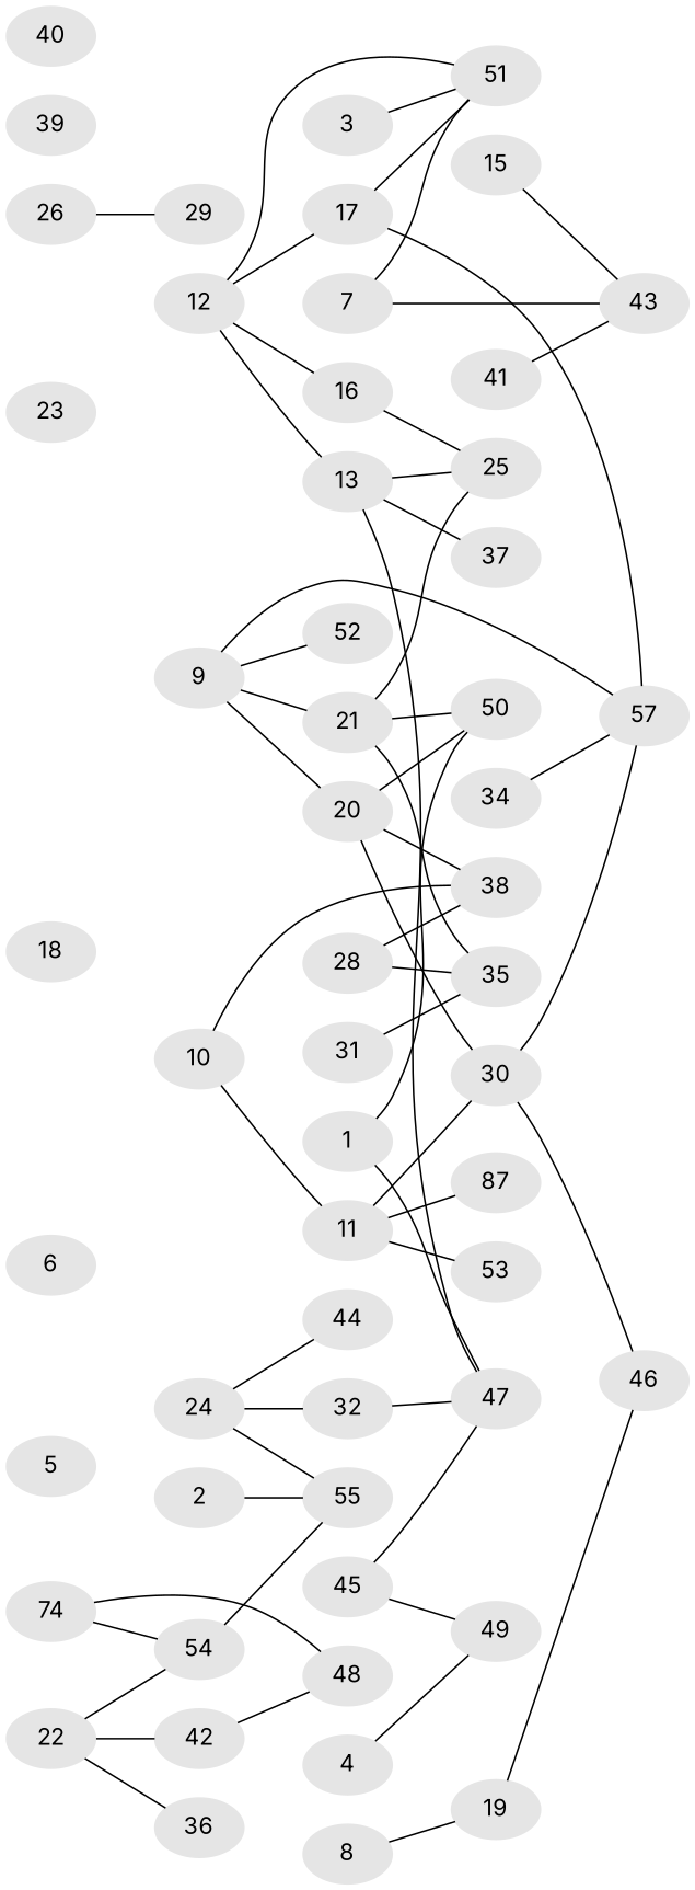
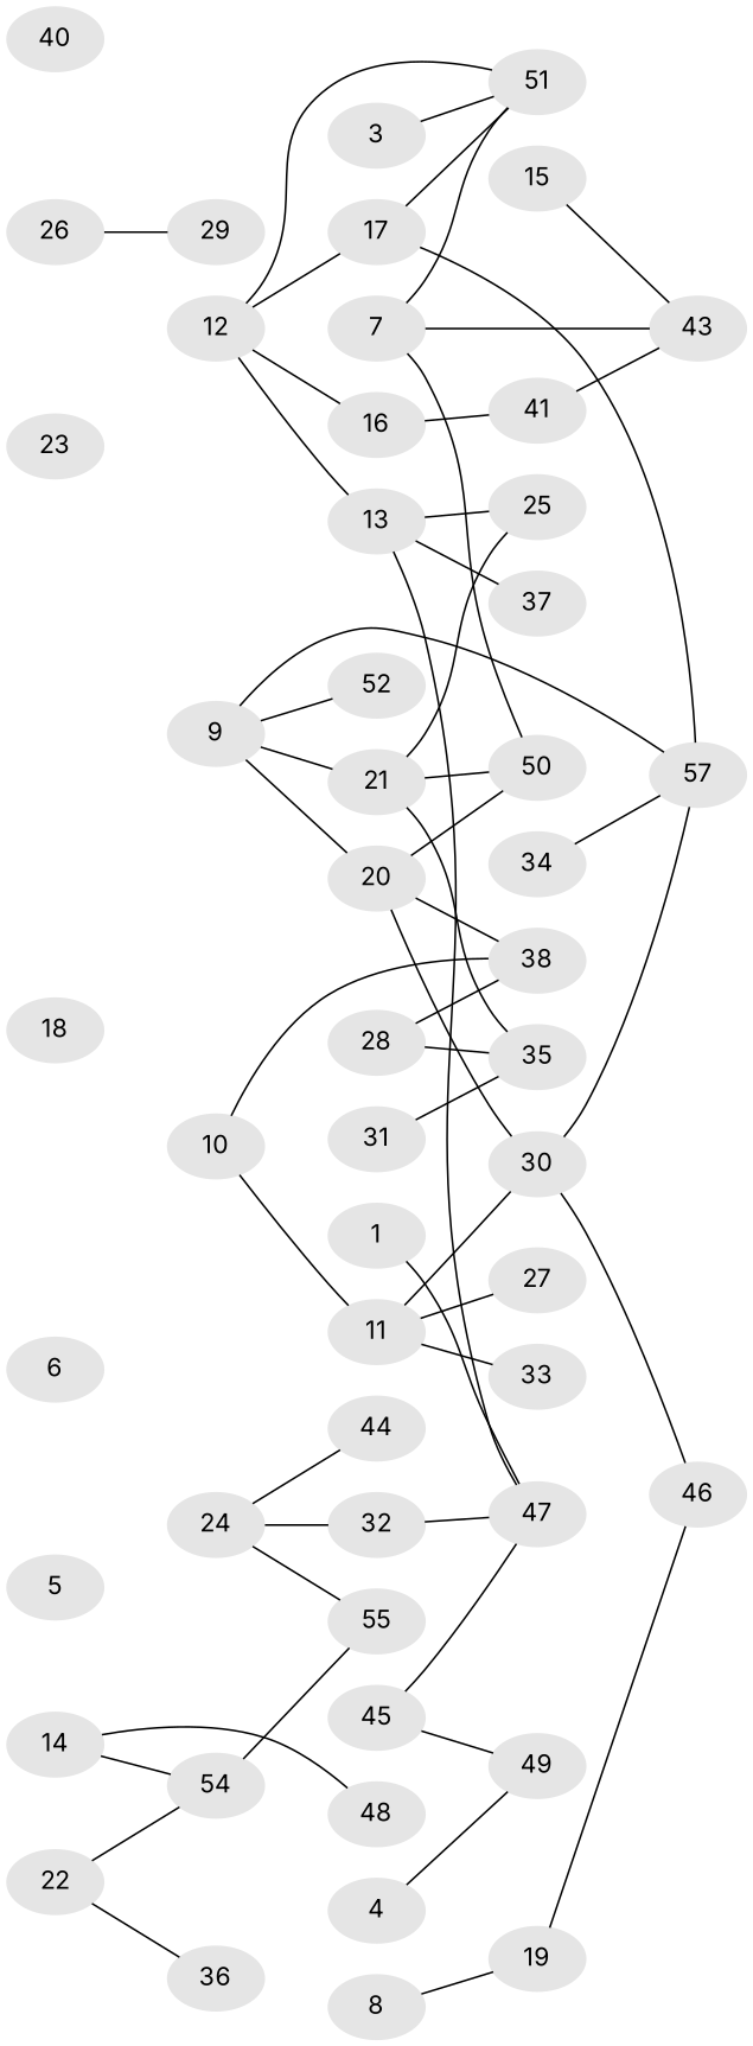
  graph {
    fontname=Inter
    rankdir=LR
    node [color=gray90 fontname=Inter style=filled]
    edge [fontname=Inter]
    1
    47
    50
-   2
    55
    3
    51
    4
    49
    5
    6
    7
    43
    8
    19
    46
    9
    20
    21
    52
    n21 [label=57]
    38
    30
    25
    35
    10
    11
-   27 [label=87]
-   33 [label=53]
+   27
+   33
    12
    13
    16
    17
    37
-   14 [label=74]
+   14
    48
    54
    15
    24
    32
    44
    18
    22
    36
-   42
    23
    26
    29
    28
    31
    34
-   39
    40
    41
    45
    1 -- 47
-   1 -- 50
-   2 -- 55
+   7 -- 50
    3 -- 51
    4 -- 49
    7 -- 51
    7 -- 43
    8 -- 19
    19 -- 46
    9 -- 20
    9 -- 21
    9 -- 52
    9 -- n21
    20 -- 50
    20 -- 38
    20 -- 30
    21 -- 50
    21 -- 25
    21 -- 35
    30 -- 46
    30 -- n21
    10 -- 38
    10 -- 11
    11 -- 30
    11 -- 27
    11 -- 33
    12 -- 51
    12 -- 13
    12 -- 16
    12 -- 17
    13 -- 47
    13 -- 25
    13 -- 37
-   16 -- 25
+   16 -- 41
    17 -- 51
    17 -- n21
    14 -- 48
    14 -- 54
    54 -- 55
    15 -- 43
    24 -- 55
    24 -- 32
    24 -- 44
    32 -- 47
    22 -- 54
    22 -- 36
-   22 -- 42
-   42 -- 48
    26 -- 29
    28 -- 38
    28 -- 35
    31 -- 35
    34 -- n21
    41 -- 43
    45 -- 47
    45 -- 49
  }
